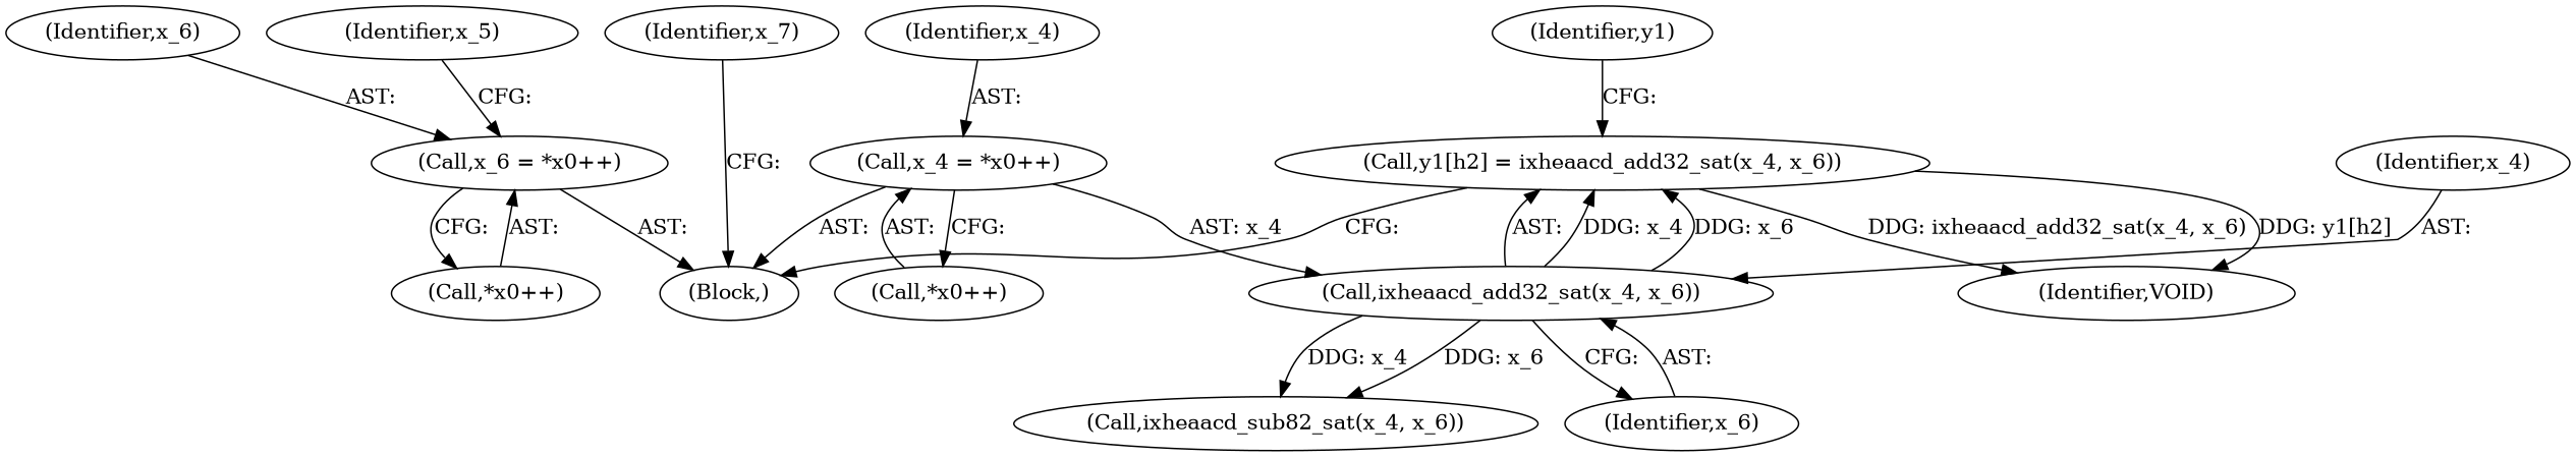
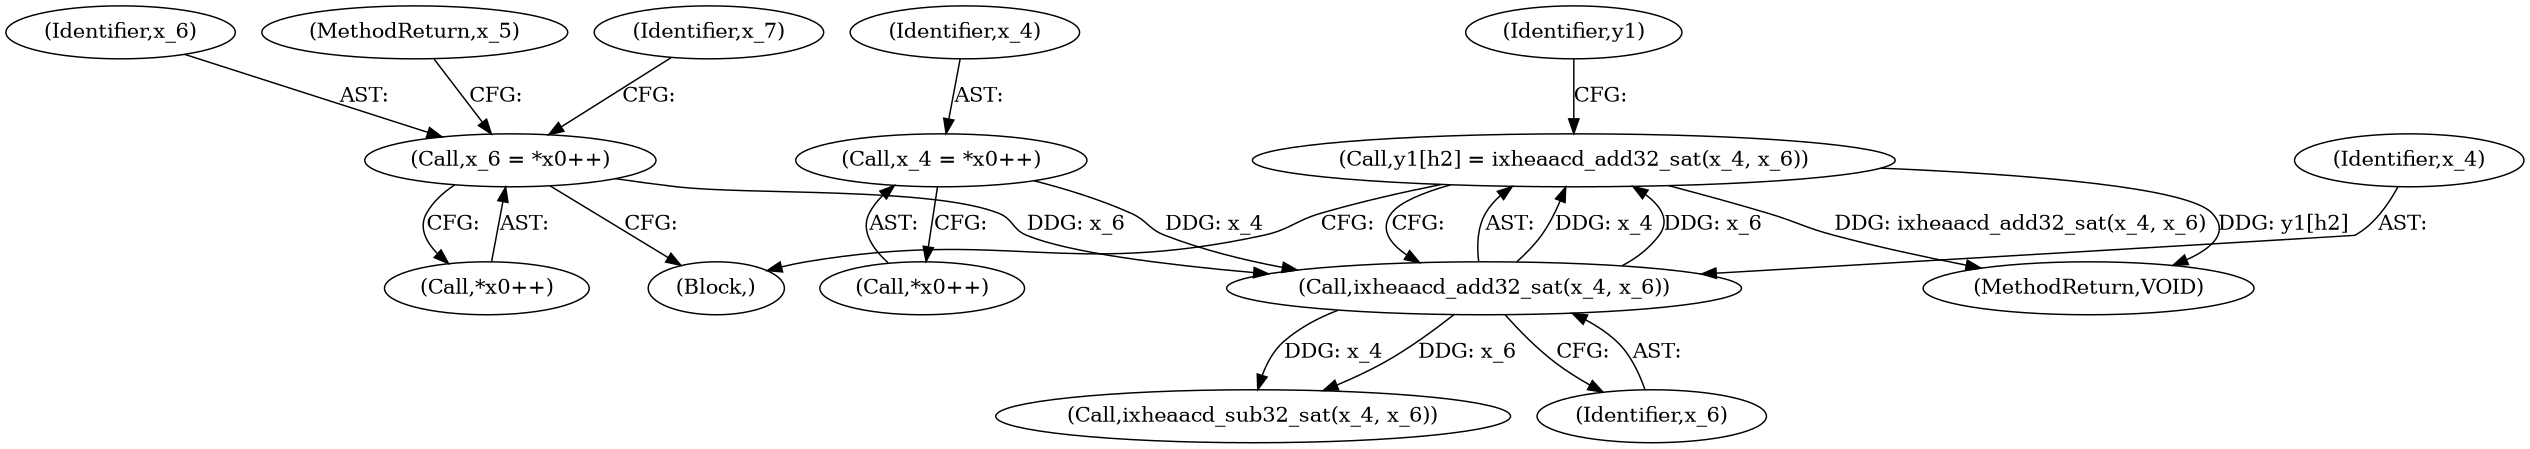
  digraph {
    n1 [label="(Call,y1[h2] = ixheaacd_add32_sat(x_4, x_6))"]
    n2 [label="(Call,ixheaacd_add32_sat(x_4, x_6))"]
-   n3 [label="(Identifier,VOID)"]
+   n3 [label="(MethodReturn,VOID)"]
    n4 [label="(Block,)"]
-   n5 [label="(Call,ixheaacd_sub82_sat(x_4, x_6))"]
+   n5 [label="(Call,ixheaacd_sub32_sat(x_4, x_6))"]
    n6 [label="(Identifier,x_6)"]
    n7 [label="(Call,x_4 = *x0++)"]
    n8 [label="(Call,*x0++)"]
    n9 [label="(Call,x_6 = *x0++)"]
    n10 [label="(Call,*x0++)"]
    n11 [label="(Identifier,x_7)"]
    n12 [label="(Identifier,x_4)"]
    n13 [label="(Identifier,y1)"]
-   n14 [label="(Identifier,x_5)"]
+   n14 [label="(MethodReturn,x_5)"]
    n15 [label="(Identifier,x_4)"]
    n16 [label="(Identifier,x_6)"]
+   n1 -> n2 [label="CFG: "]
    n1 -> n3 [label="DDG: y1[h2]"]
    n1 -> n3 [label="DDG: ixheaacd_add32_sat(x_4, x_6)"]
    n1 -> n4 [label="CFG: "]
    n2 -> n1 [label="AST: "]
    n2 -> n1 [label="DDG: x_4"]
    n2 -> n1 [label="DDG: x_6"]
    n2 -> n5 [label="DDG: x_4"]
    n2 -> n5 [label="DDG: x_6"]
    n2 -> n6 [label="CFG: "]
    n6 -> n2 [label="AST: "]
-   n7 -> n2 [label="AST: x_4"]
-   n7 -> n4 [label="AST: "]
+   n7 -> n2 [label="DDG: x_4"]
    n7 -> n8 [label="CFG: "]
    n8 -> n7 [label="AST: "]
-   n9 -> n4 [label="AST: "]
+   n9 -> n2 [label="DDG: x_6"]
+   n9 -> n4 [label="CFG: "]
    n9 -> n10 [label="CFG: "]
    n10 -> n9 [label="AST: "]
-   n11 -> n4 [label="CFG: "]
+   n11 -> n9 [label="CFG: "]
    n12 -> n2 [label="AST: "]
    n13 -> n1 [label="CFG: "]
    n14 -> n9 [label="CFG: "]
    n15 -> n7 [label="AST: "]
    n16 -> n9 [label="AST: "]
  }
